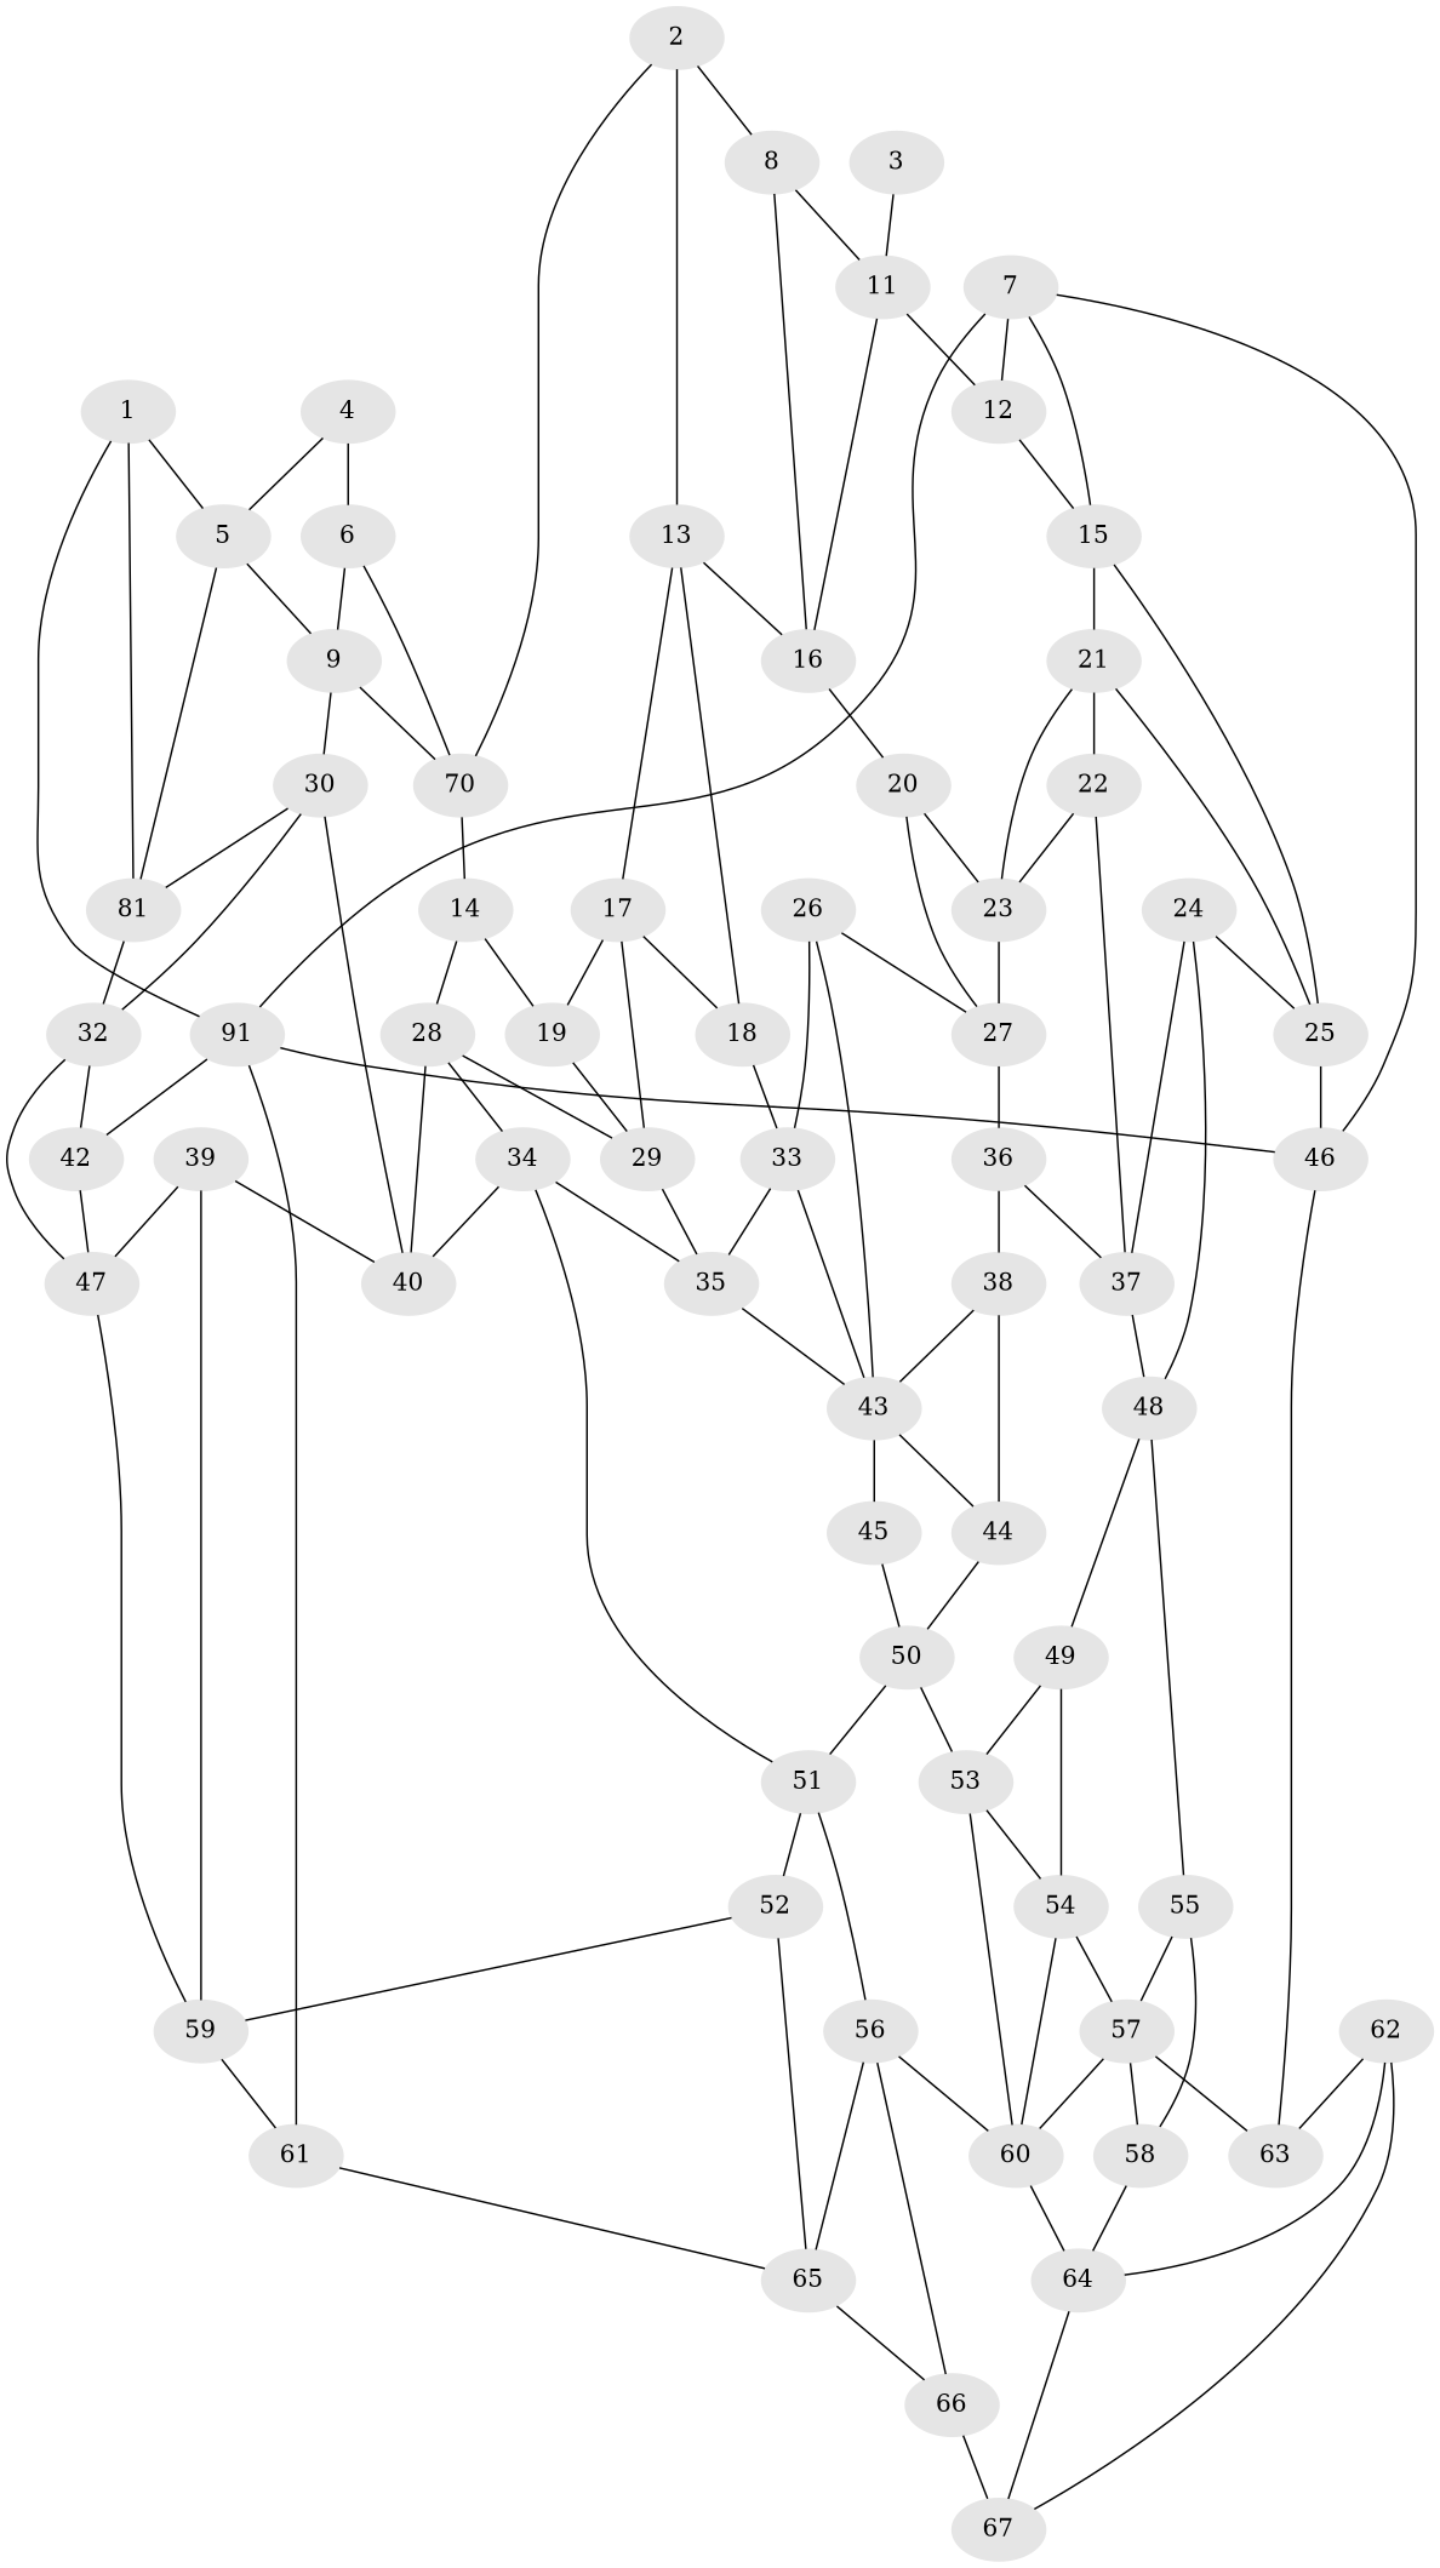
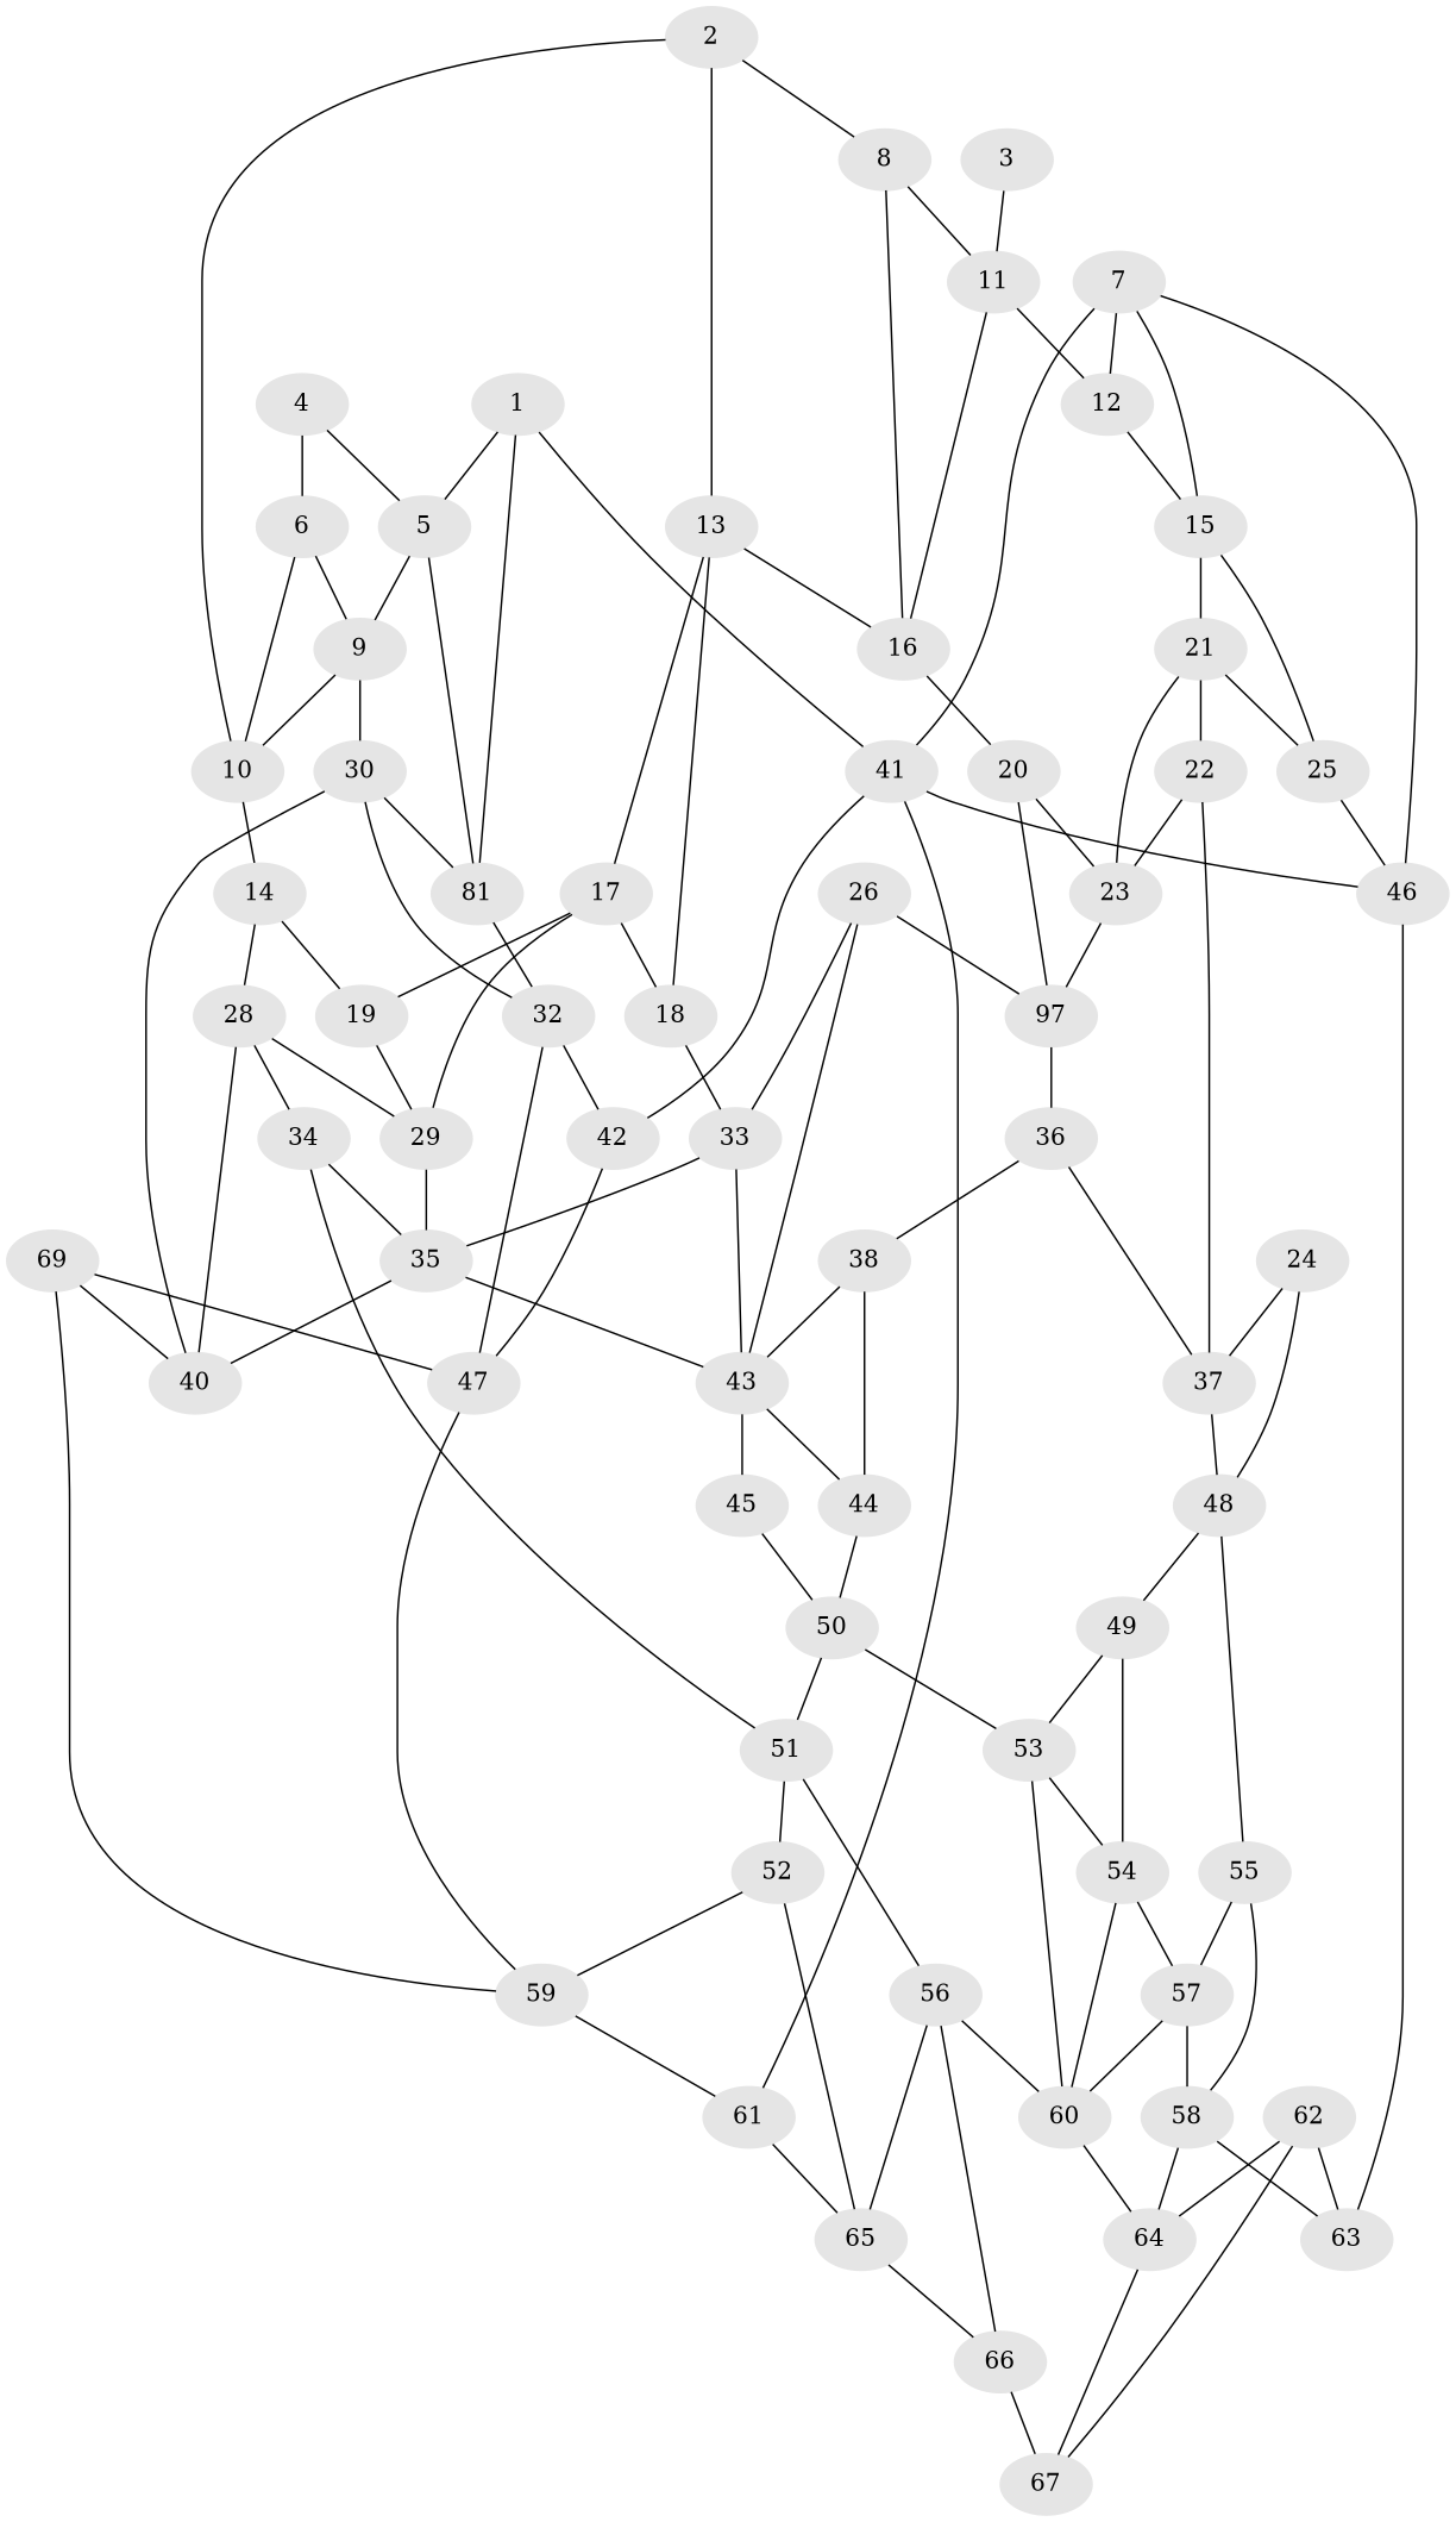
  graph {
    node [color=gray90 style=filled]
    edge [weight=1.0]
    1
    5
    n3 [label=81]
-   41 [label=91]
+   41
    9
    32
    46
    42
    61
    2
    8
-   10 [label=70]
+   10
    13
    11
    16
    14
    17
    18
    3
    12
    4
    6
    30
    7
    15
    21
    25
    63
    20
    40
    19
    28
    29
    33
    34
    23
    22
-   27
+   27 [label=97]
    35
    43
    36
    37
    48
    24
    49
    55
    26
    38
    44
    51
    47
    59
    45
    52
    56
    50
-   39
+   39 [label=69]
    65
    53
    54
    57
    58
    60
    66
    64
    67
    62
    1 -- 5
    1 -- n3
    1 -- 41
    5 -- n3
    5 -- 9
    n3 -- 32
    41 -- 46
    41 -- 42
    41 -- 61
    9 -- 10
    9 -- 30
    32 -- 42
    32 -- 47
    46 -- 63 [weight=2.0]
    42 -- 47
    61 -- 65
    2 -- 8
    2 -- 10
    2 -- 13
    8 -- 11 [weight=2.0]
    8 -- 16
    10 -- 14
    13 -- 16
    13 -- 17
    13 -- 18
    11 -- 16
    11 -- 12 [weight=2.0]
    16 -- 20
    14 -- 19 [weight=2.0]
    14 -- 28
    17 -- 18
    17 -- 19
    17 -- 29
    18 -- 33
    3 -- 11
    12 -- 15
    4 -- 5
    4 -- 6 [weight=2.0]
    6 -- 9
    6 -- 10
    30 -- n3
    30 -- 32
    30 -- 40
    7 -- 41
    7 -- 46
    7 -- 12
    7 -- 15
    15 -- 21
    15 -- 25
    21 -- 25
    21 -- 23
    21 -- 22
    25 -- 46
    20 -- 23
    20 -- 27
    19 -- 29
    28 -- 40
    28 -- 29
    28 -- 34
    29 -- 35
    33 -- 35
    33 -- 43
-   34 -- 40
+   35 -- 40
    34 -- 35
    34 -- 51
    23 -- 27
    22 -- 23 [weight=2.0]
    22 -- 37
    27 -- 36
    35 -- 43
    43 -- 44
    43 -- 45 [weight=2.0]
    36 -- 37
    36 -- 38
    37 -- 48
    48 -- 49
    48 -- 55
-   24 -- 25
    24 -- 37
    24 -- 48
    49 -- 53
    49 -- 54
    55 -- 57
    55 -- 58
    26 -- 33
    26 -- 27
    26 -- 43
    38 -- 43
    38 -- 44
    44 -- 50
    51 -- 52
    51 -- 56
    47 -- 59
    59 -- 61
    45 -- 50
    52 -- 59
    52 -- 65
    56 -- 65
    56 -- 60
    56 -- 66
    50 -- 51
    50 -- 53
    39 -- 40
    39 -- 47
    39 -- 59
    65 -- 66
    53 -- 54
    53 -- 60
    54 -- 57
    54 -- 60
    57 -- 58
    57 -- 60
-   57 -- 63
+   58 -- 63
    58 -- 64
    60 -- 64
    66 -- 67 [weight=2.0]
    64 -- 67
    62 -- 63
    62 -- 64
    62 -- 67
  }
